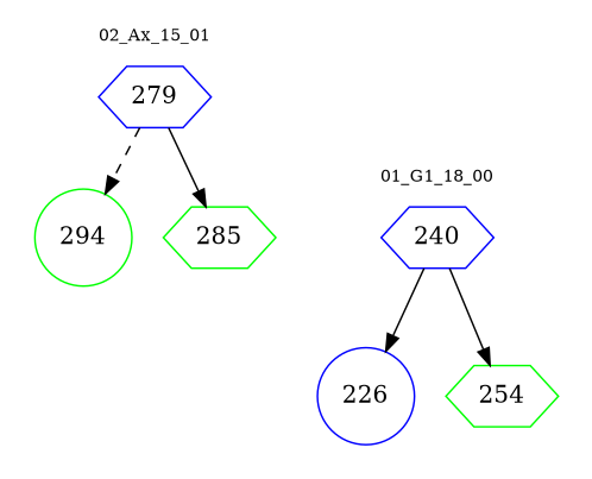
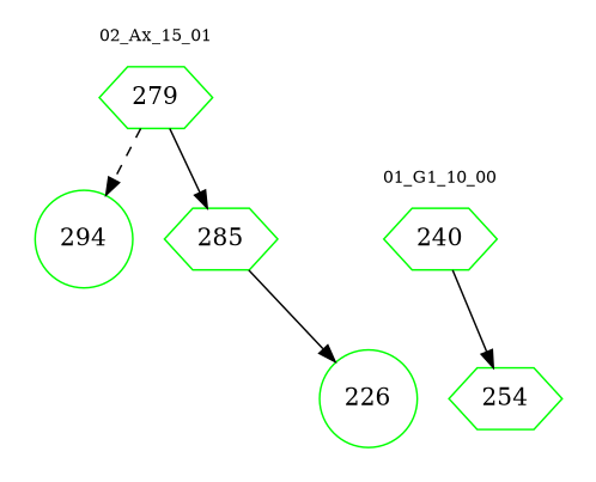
  digraph {
    node [color=green shape=hexagon]
    edge [color=black style=solid]
-   n1 [color=blue label=279]
+   n1 [label=279]
    n2 [label=294 shape=circle]
    n3 [label=285]
-   n4 [color=blue label=240]
-   n5 [color=blue label=226 shape=circle]
+   n4 [label=240]
+   n5 [label=226 shape=circle]
    n6 [label=254]
    subgraph cluster_1 {
      color=white
      fontsize=10
      label="02_Ax_15_01"
      n1
      n2
      n3
    }
    subgraph cluster_2 {
      color=white
      fontsize=10
-     label="01_G1_18_00"
+     label="01_G1_10_00"
      n4
      n5
      n6
    }
    n1 -> n2 [style=dashed]
    n1 -> n3
-   n4 -> n5
+   n3 -> n5
    n4 -> n6
  }
